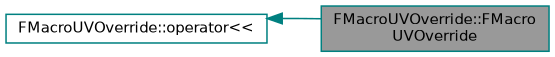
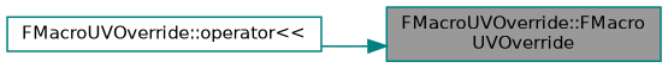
  digraph {
    rankdir=RL
    node [color=teal fontname=Helvetica fontsize=10 shape=box style=filled]
    n1 [fillcolor=grey60 fontcolor=black height=0.2 label="FMacroUVOverride::FMacro\lUVOverride" width=0.4]
    n2 [fillcolor=white height=0.2 label="FMacroUVOverride::operator\<\<" width=0.4]
-   n2 -> n1 [color=teal dir=back fontname=Helvetica fontsize=10 labelfontname=Helvetica labelfontsize=10 style=solid]
+   n1 -> n2 [color=teal dir=back fontname=Helvetica fontsize=10 labelfontname=Helvetica labelfontsize=10 style=solid]
  }
